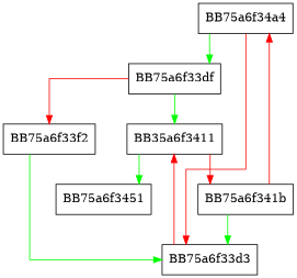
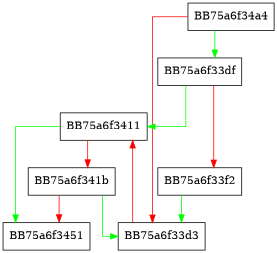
  digraph {
    splines=ortho
    node [shape=box]
    edge [color=green]
    n1 [label=BB75a6f34a4]
    BB75a6f33df
    BB75a6f33d3
-   BB75a6f3411 [label=BB35a6f3411]
+   BB75a6f3411
    BB75a6f33f2
    BB75a6f3451
    BB75a6f341b
    n1 -> BB75a6f33df
    n1 -> BB75a6f33d3 [color=red]
    BB75a6f33df -> BB75a6f3411
    BB75a6f33df -> BB75a6f33f2 [color=red]
    BB75a6f33d3 -> BB75a6f3411 [color=red]
    BB75a6f3411 -> BB75a6f3451
    BB75a6f3411 -> BB75a6f341b [color=red]
    BB75a6f33f2 -> BB75a6f33d3
    BB75a6f341b -> BB75a6f33d3
-   BB75a6f341b -> n1 [color=red]
+   BB75a6f341b -> BB75a6f3451 [color=red]
  }
